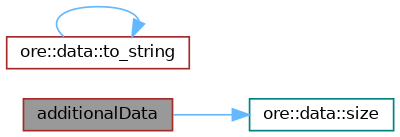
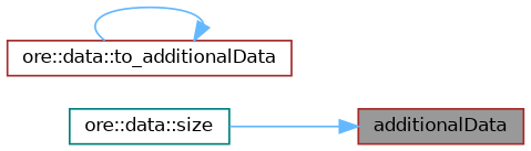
  digraph {
    rankdir=LR
    node [color=brown fillcolor=white fontname=Helvetica fontsize=10 shape=box style=filled]
    edge [color=steelblue1 fontname=Helvetica fontsize=10 labelfontname=Helvetica labelfontsize=10 style=solid]
    n1 [fillcolor=grey60 fontcolor=black height=0.2 label=additionalData width=0.4]
    n2 [color=teal height=0.2 label="ore::data::size" width=0.4]
-   n3 [height=0.2 label="ore::data::to_string" width=0.4]
-   n1 -> n2
+   n3 [height=0.2 label="ore::data::to_additionalData" width=0.4]
+   n2 -> n1
    n3 -> n3
  }
